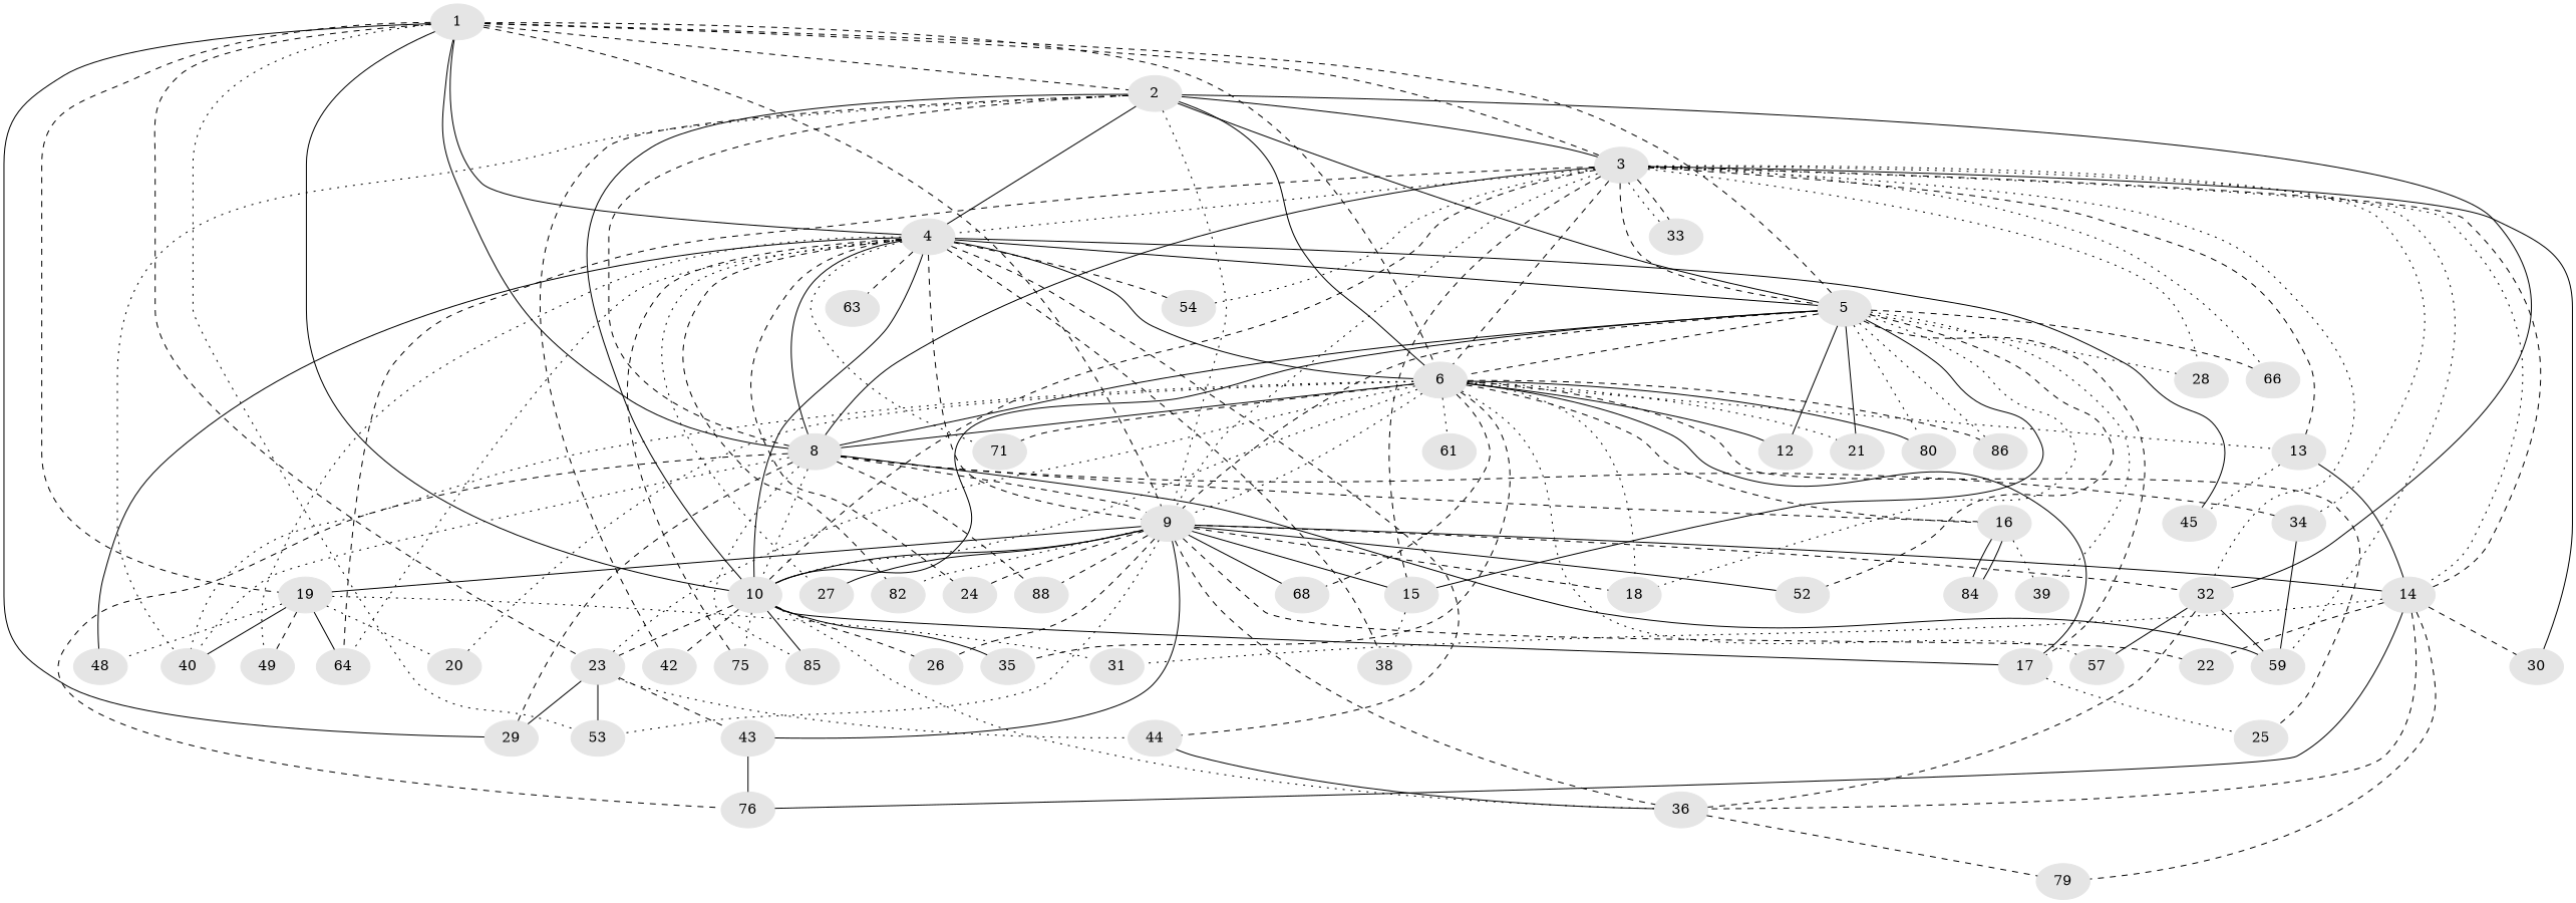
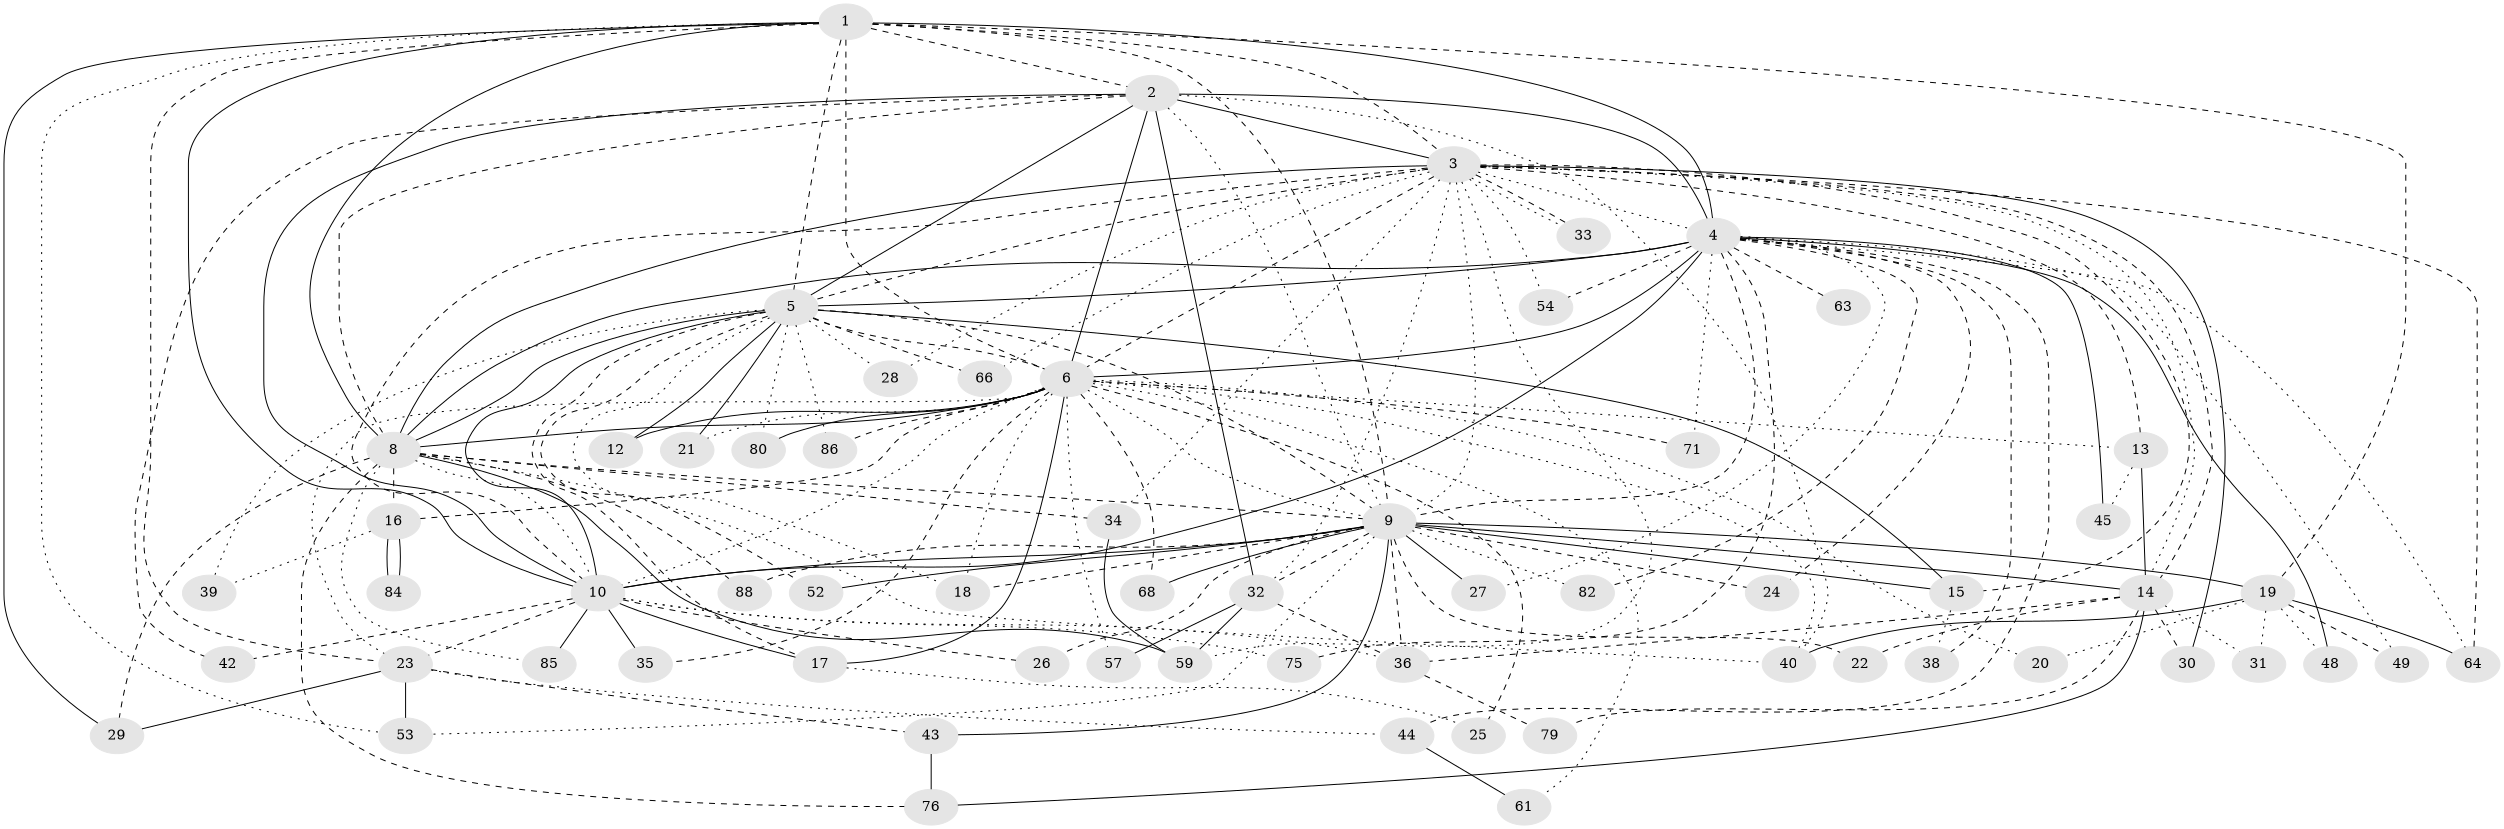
  graph {
    node [color=gray90 style=filled]
    edge [style=dashed]
    1 [super="+70"]
    2 [super="+11"]
    3 [super="+72"]
    4 [super="+83"]
    5 [super="+47"]
    6 [super="+7"]
    8 [super="+78"]
    9 [super="+77"]
    10 [super="+56"]
    19 [super="+58"]
    23
    29
    53 [super="+65"]
    32 [super="+46"]
    40 [super="+69"]
    42
    13 [super="+51"]
    14 [super="+60"]
    15 [super="+74"]
    28
    30
    34
    n23 [label=33]
    54
    59 [super="+87"]
    64 [super="+73"]
    66
    24 [super="+50"]
    27
    38
    44
    45
    48
    49
    63
    71
    75
    82
    12
    17 [super="+55"]
    18 [super="+62"]
    21
    39
    52
    80
    86
    16 [super="+67"]
    20
    25
    35
    57
    61
    68
    76 [super="+81"]
    85
    88
    22
    26 [super="+33"]
    36 [super="+41"]
    43
    31
    79
    84
    1 -- 2
    1 -- 3
    1 -- 4 [style=solid]
    1 -- 5
    1 -- 6 [weight=2]
    1 -- 8 [style=solid]
    1 -- 9
    1 -- 10 [style=solid]
    1 -- 19
    1 -- 23
    1 -- 29 [style=solid]
    1 -- 53 [style=dotted]
    2 -- 3 [style=solid]
    2 -- 4 [style=solid weight=2]
    2 -- 5 [style=solid]
    2 -- 6 [style=solid weight=2]
    2 -- 8
    2 -- 9 [style=dotted weight=2]
    2 -- 10 [style=solid]
    2 -- 32 [style=solid]
    2 -- 40 [style=dotted]
    2 -- 42
    3 -- 4 [style=dotted]
    3 -- 5
    3 -- 6 [weight=2]
    3 -- 8 [style=solid]
    3 -- 9 [style=dotted]
    3 -- 10
    3 -- 32 [style=dotted]
    3 -- 13
    3 -- 14 [style=dotted]
    3 -- 14
    3 -- 15
    3 -- 28 [style=dotted]
    3 -- 30 [style=solid]
    3 -- 34 [style=dotted]
    3 -- n23 [style=dotted]
    3 -- n23
    3 -- 54 [style=dotted]
    3 -- 59 [style=dotted]
    3 -- 64
    3 -- 66 [style=dotted]
    4 -- 5 [style=solid weight=2]
    4 -- 6 [style=solid weight=3]
    4 -- 8 [style=solid]
    4 -- 9
    4 -- 10 [style=solid]
    4 -- 54
    4 -- 64 [style=dotted]
    4 -- 24
    4 -- 27 [style=dotted]
    4 -- 38
    4 -- 44
    4 -- 45 [style=solid]
    4 -- 48 [style=solid]
    4 -- 49 [style=dotted]
    4 -- 63
    4 -- 71 [style=dotted]
    4 -- 75
    4 -- 82
    5 -- 6 [weight=2]
    5 -- 8 [style=solid]
    5 -- 9
    5 -- 10 [style=solid]
    5 -- 15 [style=solid]
    5 -- 28 [style=dotted]
    5 -- 66
    5 -- 12 [style=solid]
    5 -- 17
    5 -- 18 [style=dotted]
    5 -- 21 [style=solid]
    5 -- 39 [style=dotted]
    5 -- 52
    5 -- 80 [style=dotted]
    5 -- 86 [style=dotted]
    6 -- 8 [style=solid weight=2]
    6 -- 9 [style=dotted weight=2]
    6 -- 10 [style=dotted weight=2]
    6 -- 23 [style=dotted]
    6 -- 40 [style=dotted]
    6 -- 13 [style=dotted]
    6 -- 71
    6 -- 12 [style=solid]
    6 -- 17 [style=solid]
    6 -- 18 [style=dotted]
    6 -- 21 [style=dotted]
    6 -- 80 [style=solid]
    6 -- 86
    6 -- 16
    6 -- 20 [style=dotted]
    6 -- 25
    6 -- 35
    6 -- 57 [style=dotted]
    6 -- 61 [style=dotted]
    6 -- 68
    8 -- 9 [weight=2]
    8 -- 10 [style=dotted]
    8 -- 29
    8 -- 40 [style=dotted]
    8 -- 34
    8 -- 59 [style=solid]
    8 -- 16 [weight=2]
    8 -- 76
    8 -- 85 [style=dotted]
    8 -- 88
    9 -- 10 [style=solid]
    9 -- 19 [style=solid]
    9 -- 53 [style=dotted]
    9 -- 32
    9 -- 14 [style=solid]
    9 -- 15 [style=solid]
    9 -- 24 [weight=2]
    9 -- 27 [style=solid]
    9 -- 82 [style=dotted]
    9 -- 18
    9 -- 52 [style=solid]
    9 -- 68 [style=solid]
    9 -- 88
    9 -- 22
    9 -- 26 [weight=2]
    9 -- 36
    9 -- 43 [style=solid]
    10 -- 23
    10 -- 42
    10 -- 75 [style=dotted]
    10 -- 17 [style=solid]
    10 -- 35 [style=solid]
    10 -- 85 [style=solid]
    10 -- 26
    10 -- 36 [style=dotted]
    19 -- 40 [style=solid]
    19 -- 64 [style=solid]
    19 -- 48 [style=dotted]
    19 -- 49
    19 -- 20 [style=dotted]
    19 -- 31 [style=dotted]
    23 -- 29 [style=solid]
    23 -- 53 [style=solid]
    23 -- 44 [style=dotted]
    23 -- 43
    32 -- 59 [style=solid]
    32 -- 57 [style=solid]
    32 -- 36
    13 -- 14 [style=solid]
    13 -- 45 [style=dotted]
    14 -- 30
    14 -- 76 [style=solid]
    14 -- 22
    14 -- 36
    14 -- 31 [style=dotted]
    14 -- 79
    15 -- 38 [style=dotted]
    34 -- 59 [style=solid]
-   44 -- 36 [style=solid]
+   44 -- 61 [style=solid]
    17 -- 25 [style=dotted]
    16 -- 39 [style=dotted]
    16 -- 84 [style=solid]
    16 -- 84 [style=solid]
    36 -- 79
    43 -- 76 [style=solid]
  }
